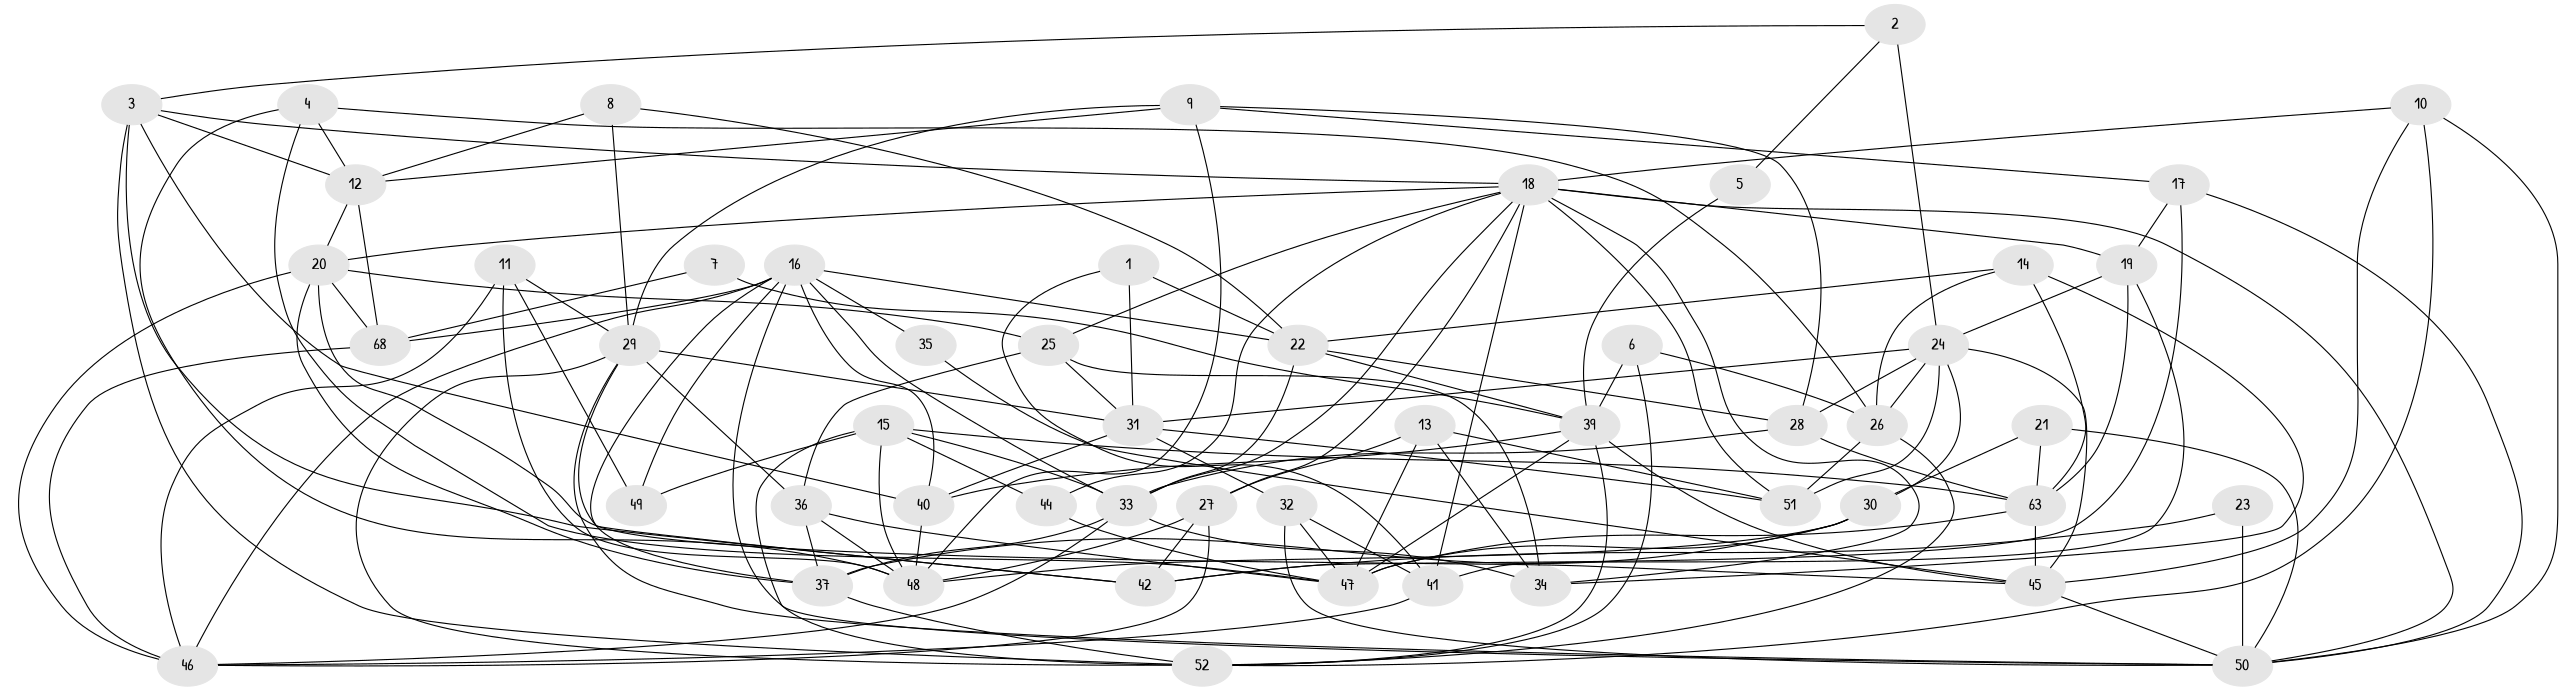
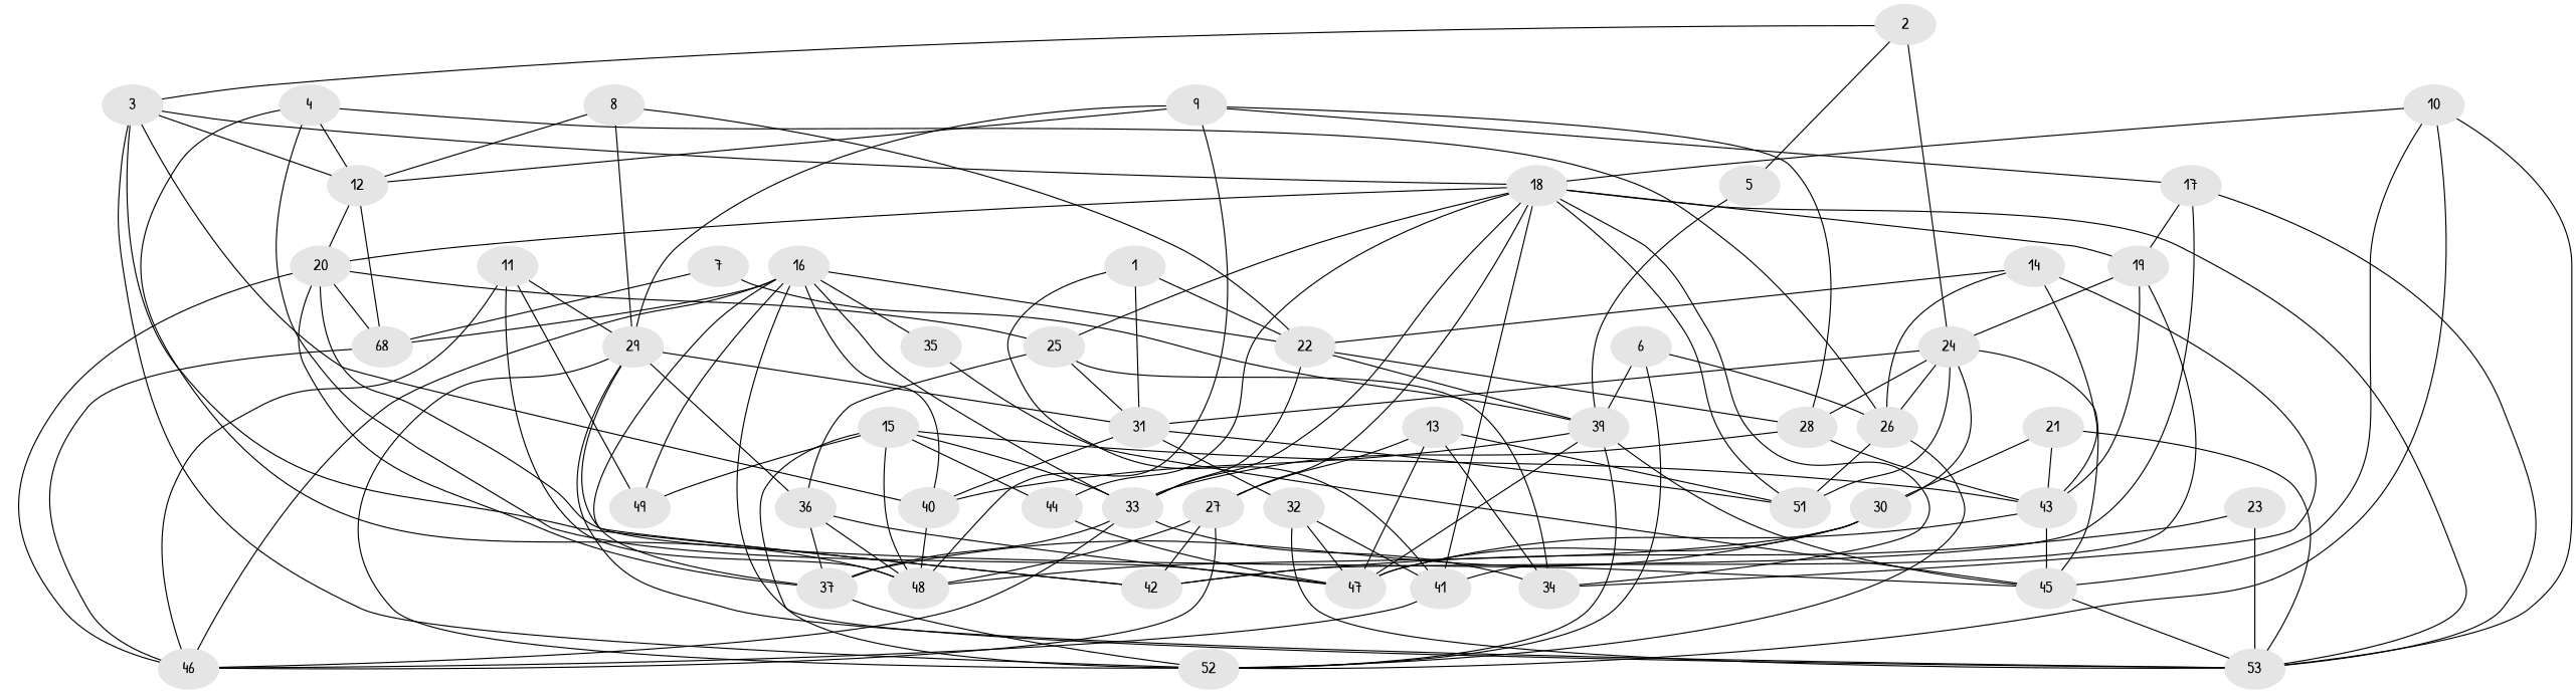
  graph {
    fontname="Patrick Hand"
    node [color=gray90 fontname="Patrick Hand" style=filled]
    edge [fontname="Patrick Hand" weight=1.0]
    1
    22
    31
    41
    39
    28
    33
    40
    51
    32
    46
    2
    3
    5
    24
    12
    18
    42
    52
    n20 [label=68]
    20
    45
    37
    25
    26
    30
-   50
+   50 [label=53]
    27
    34
    44
    19
    48
    4
    47
    6
    7
    8
    29
    36
    9
    17
-   43 [label=63]
+   43
    10
    11
    49
    13
    14
    15
    16
    35
    21
    23
    1 -- 22
    1 -- 31
    1 -- 41
    22 -- 39
    22 -- 28
    22 -- 33
    31 -- 40
    31 -- 51
    31 -- 32
    41 -- 46
    39 -- 40
    39 -- 52
    39 -- 45
    39 -- 47
    28 -- 33
    28 -- 43
    33 -- 46
    33 -- 37
    33 -- 34
    40 -- 48
    32 -- 41
    32 -- 50
    32 -- 47
    2 -- 3
    2 -- 5
    2 -- 24 [weight=2.0]
    3 -- 40
    3 -- 12
    3 -- 18
    3 -- 42
    3 -- 52
    5 -- 39
    24 -- 31
    24 -- 28
    24 -- 51
    24 -- 45
    24 -- 26 [weight=2.0]
    24 -- 30
    12 -- n20
    12 -- 20
    18 -- 41 [weight=3.0]
    18 -- 33
    18 -- 51
    18 -- 20
    18 -- 25
    18 -- 50
    18 -- 27
    18 -- 34
    18 -- 44
    18 -- 19
    n20 -- 46
    20 -- 46
    20 -- n20
    20 -- 45
    20 -- 37
    20 -- 25
    45 -- 50
    37 -- 52
    25 -- 31
    25 -- 34
    25 -- 36
    26 -- 51
    26 -- 52
    30 -- 37
    30 -- 48
    30 -- 47
    27 -- 46
    27 -- 42
    27 -- 48
    44 -- 47
    19 -- 41
    19 -- 24
    19 -- 43
    4 -- 12
    4 -- 26
    4 -- 48
    4 -- 47
    6 -- 39
    6 -- 52
    6 -- 26
    7 -- 39
    7 -- n20
    8 -- 22
    8 -- 12
    8 -- 29
    29 -- 31 [weight=2.0]
    29 -- 42
    29 -- 52
    29 -- 50
    29 -- 36
    36 -- 37
    36 -- 48
    36 -- 47
    9 -- 28
    9 -- 12
    9 -- 48
    9 -- 29
    9 -- 17
    17 -- 42
    17 -- 50
    17 -- 19
    43 -- 45
    43 -- 47
    10 -- 18
    10 -- 52
    10 -- 45
    10 -- 50
    11 -- 46
    11 -- 48
    11 -- 29
    11 -- 49
    13 -- 51
    13 -- 27
    13 -- 34
    13 -- 47
    14 -- 22
    14 -- 26
    14 -- 34
    14 -- 43
    15 -- 33
    15 -- 52
    15 -- 44
    15 -- 48
    15 -- 43
    15 -- 49
    16 -- 22
    16 -- 33
    16 -- 40
    16 -- 46
    16 -- n20
    16 -- 37
    16 -- 50
    16 -- 49
    16 -- 35
    35 -- 45
    21 -- 30
    21 -- 50
    21 -- 43
    23 -- 42
    23 -- 50
  }
